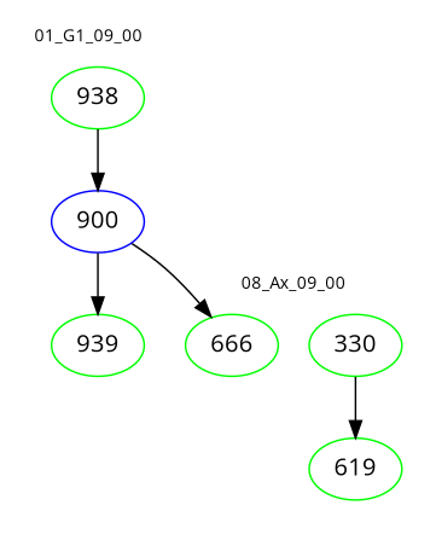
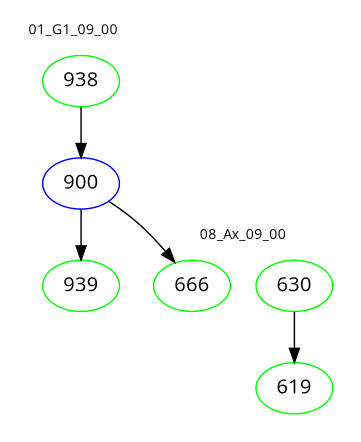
  digraph {
    fontname="Open Sans"
    node [color=green fontname="Open Sans"]
    edge [color=black fontname="Open Sans"]
-   n1 [label=330]
+   n1 [label=630]
    n2 [label=619]
    n3 [label=666]
    n4 [label=938]
    n5 [color=blue label=900]
    n6 [label=939]
    subgraph cluster_1 {
      color=white
      fontsize=10
      label="08_Ax_09_00"
      n1
      n2
      n3
    }
    subgraph cluster_2 {
      color=white
      fontsize=10
      label="01_G1_09_00"
      n4
      n5
      n6
    }
    n1 -> n2
    n4 -> n5
    n5 -> n3
    n5 -> n6
  }
